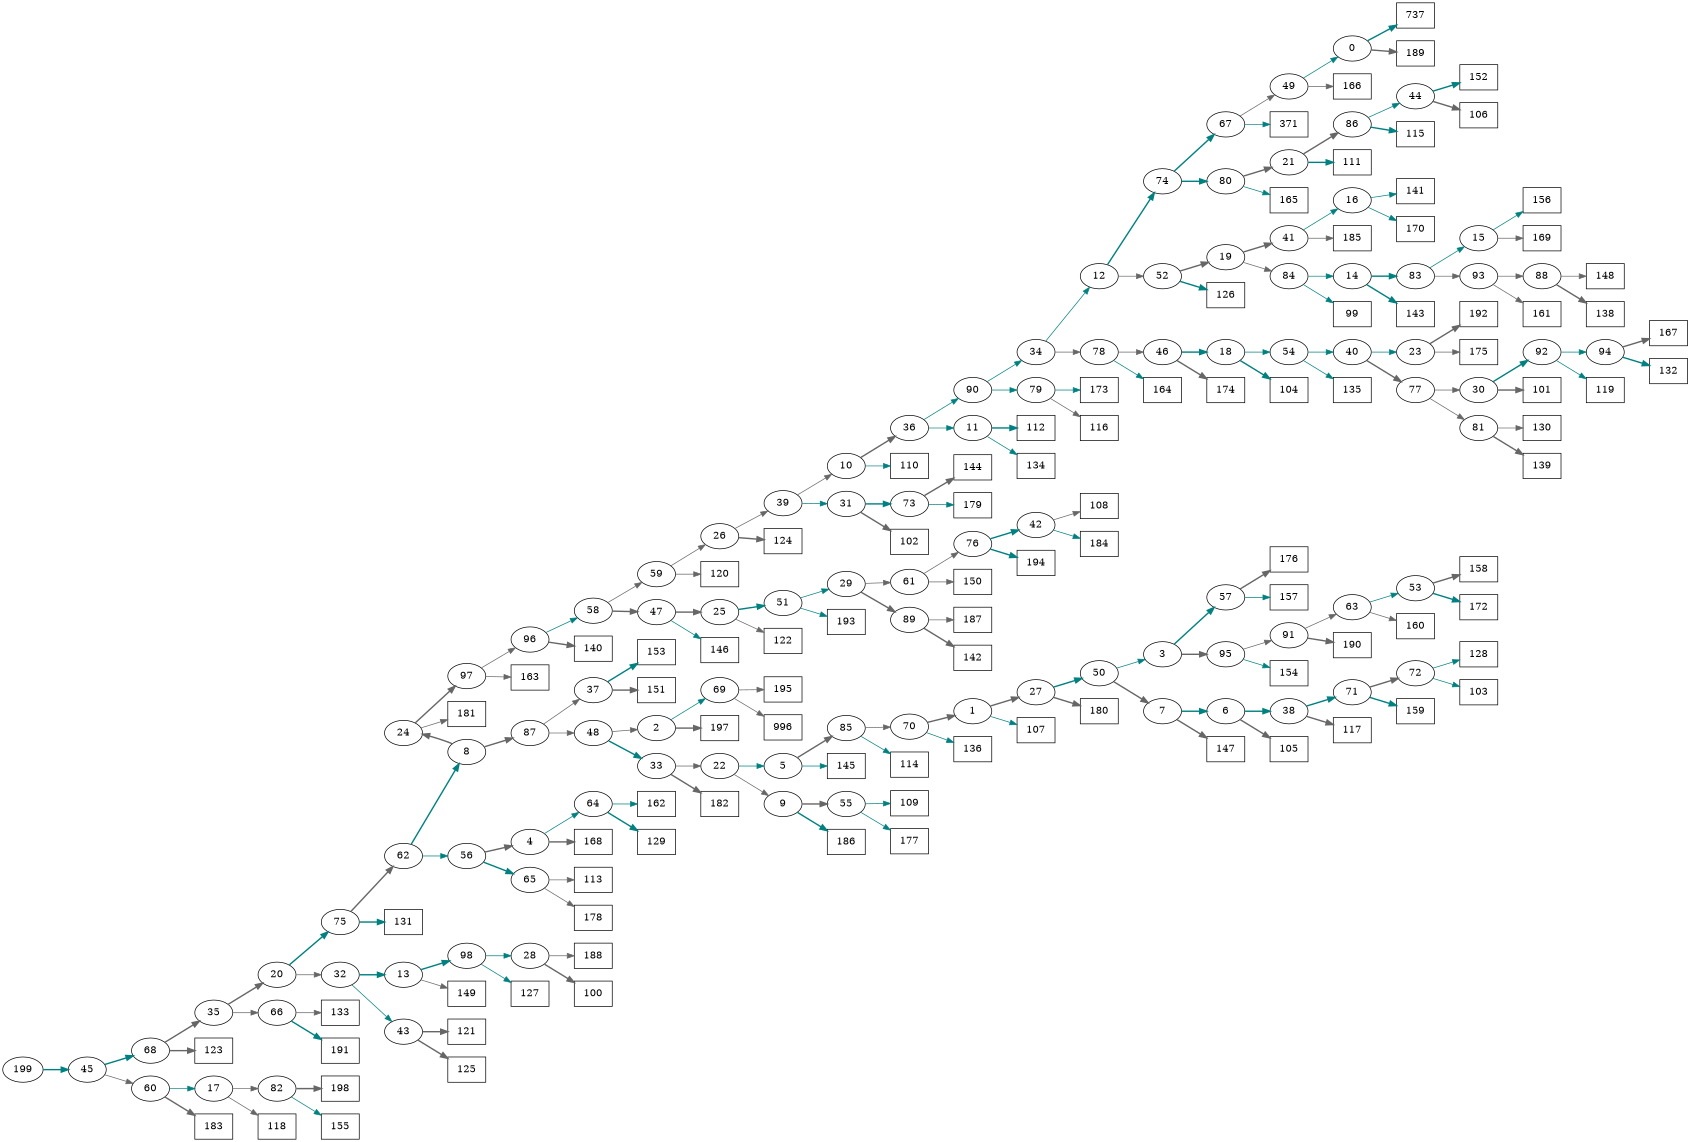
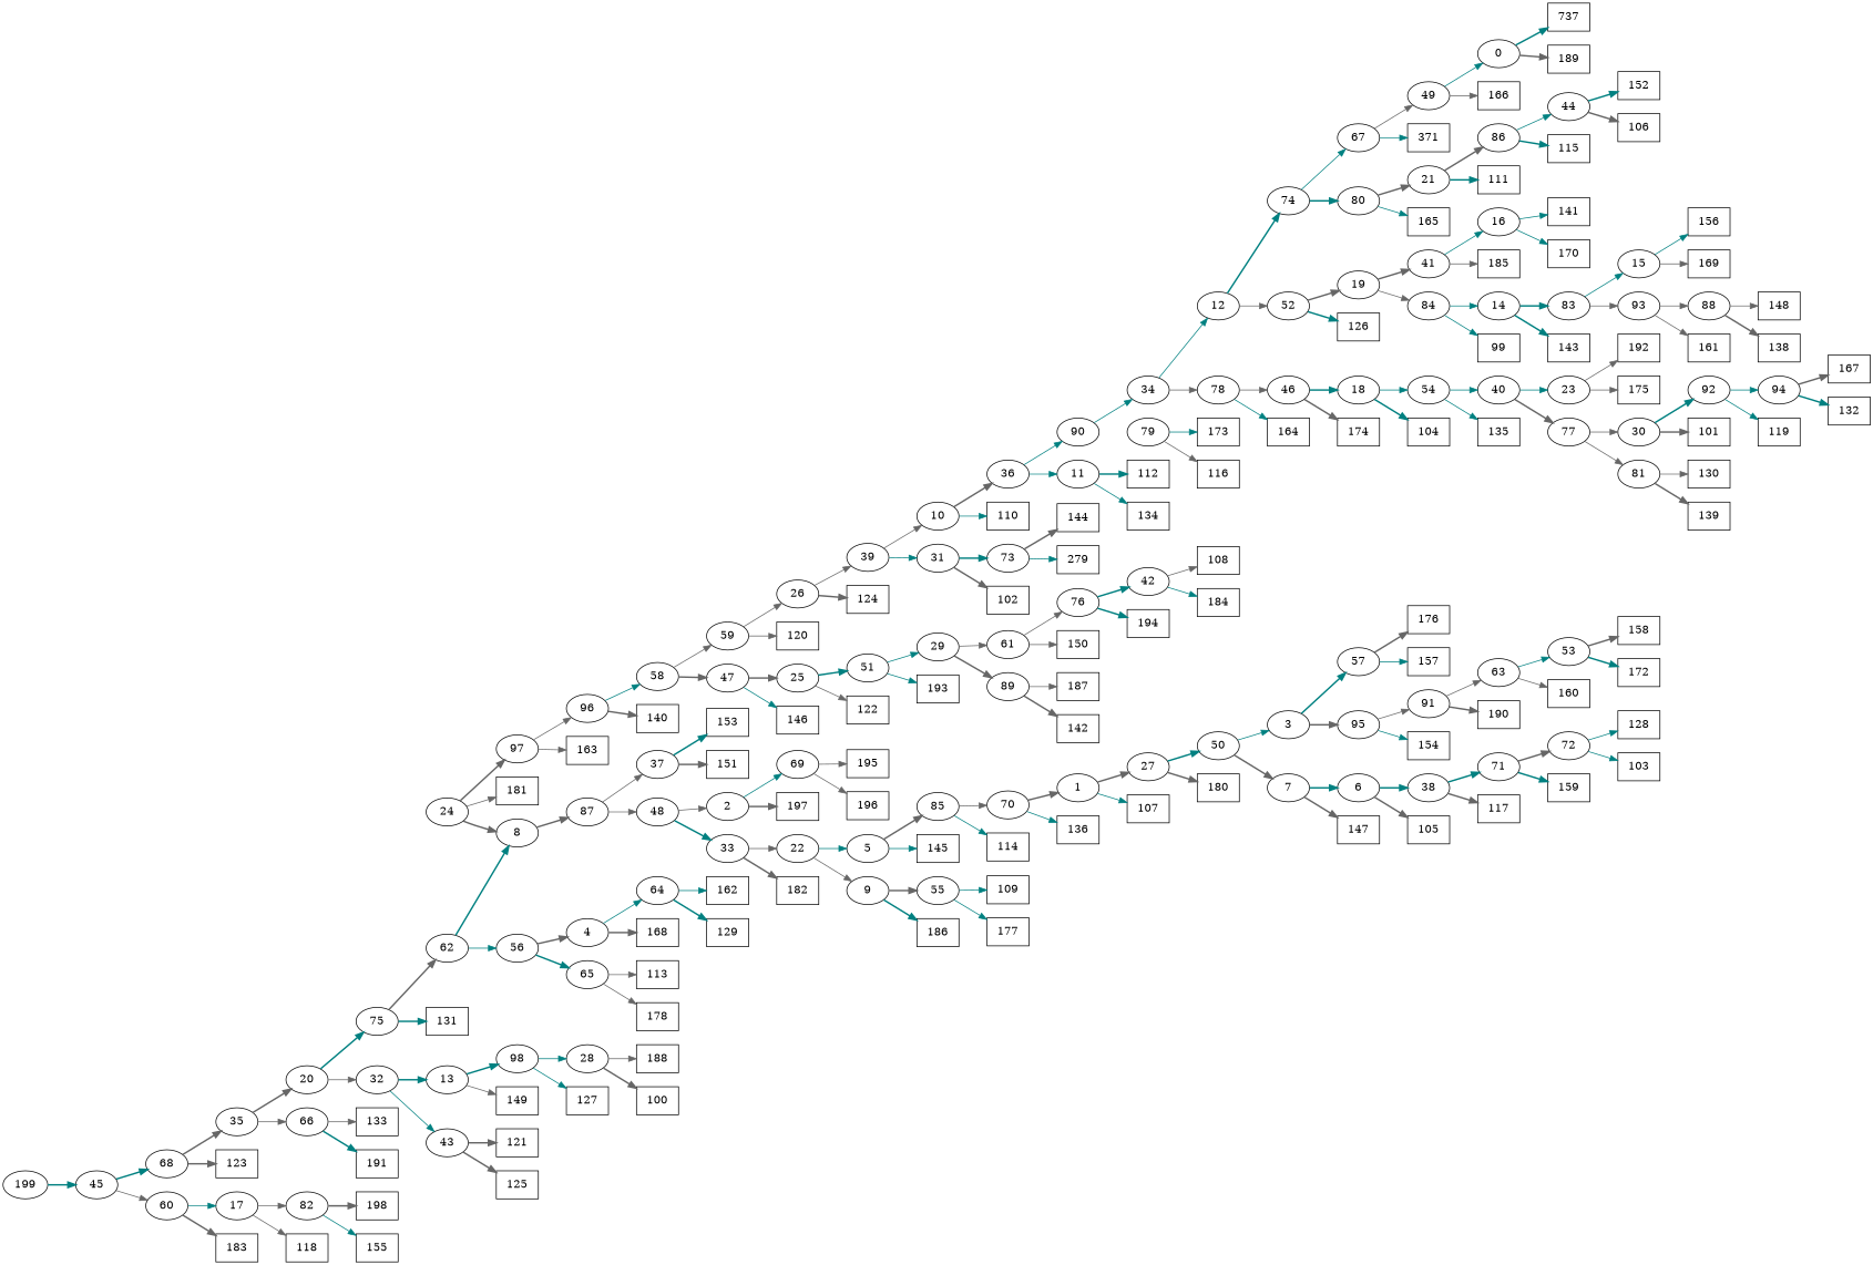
  digraph {
    rankdir=LR
    edge [color=gray40 style=solid]
    n1 [label=0]
    n2 [label=737 shape=box]
    n3 [label=189 shape=box]
    n4 [label=1]
    n5 [label=27]
    n6 [label=107 shape=box]
    n7 [label=50]
    n8 [label=180 shape=box]
    n9 [label=2]
    n10 [label=69]
    n11 [label=197 shape=box]
    n12 [label=195 shape=box]
-   n13 [label=996 shape=box]
+   n13 [label=196 shape=box]
    n14 [label=3]
    n15 [label=57]
    n16 [label=95]
    n17 [label=176 shape=box]
    n18 [label=157 shape=box]
    n19 [label=91]
    n20 [label=154 shape=box]
    n21 [label=4]
    n22 [label=64]
    n23 [label=168 shape=box]
    n24 [label=162 shape=box]
    n25 [label=129 shape=box]
    n26 [label=5]
    n27 [label=85]
    n28 [label=145 shape=box]
    n29 [label=70]
    n30 [label=114 shape=box]
    n31 [label=6]
    n32 [label=38]
    n33 [label=105 shape=box]
    n34 [label=71]
    n35 [label=117 shape=box]
    n36 [label=7]
    n37 [label=147 shape=box]
    n38 [label=8]
    n39 [label=24]
    n40 [label=87]
    n41 [label=97]
    n42 [label=181 shape=box]
    n43 [label=37]
    n44 [label=48]
    n45 [label=9]
    n46 [label=55]
    n47 [label=186 shape=box]
    n48 [label=109 shape=box]
    n49 [label=177 shape=box]
    n50 [label=10]
    n51 [label=36]
    n52 [label=110 shape=box]
    n53 [label=11]
    n54 [label=90]
    n55 [label=112 shape=box]
    n56 [label=134 shape=box]
    n57 [label=12]
    n58 [label=52]
    n59 [label=74]
    n60 [label=19]
    n61 [label=126 shape=box]
    n62 [label=67]
    n63 [label=80]
    n64 [label=13]
    n65 [label=98]
    n66 [label=149 shape=box]
    n67 [label=28]
    n68 [label=127 shape=box]
    n69 [label=14]
    n70 [label=83]
    n71 [label=143 shape=box]
    n72 [label=15]
    n73 [label=93]
    n74 [label=156 shape=box]
    n75 [label=169 shape=box]
    n76 [label=16]
    n77 [label=141 shape=box]
    n78 [label=170 shape=box]
    n79 [label=17]
    n80 [label=82]
    n81 [label=118 shape=box]
    n82 [label=198 shape=box]
    n83 [label=155 shape=box]
    n84 [label=18]
    n85 [label=54]
    n86 [label=104 shape=box]
    n87 [label=40]
    n88 [label=135 shape=box]
    n89 [label=41]
    n90 [label=84]
    n91 [label=185 shape=box]
    n92 [label=99 shape=box]
    n93 [label=20]
    n94 [label=32]
    n95 [label=75]
    n96 [label=43]
    n97 [label=62]
    n98 [label=131 shape=box]
    n99 [label=21]
    n100 [label=86]
    n101 [label=111 shape=box]
    n102 [label=44]
    n103 [label=115 shape=box]
    n104 [label=22]
    n105 [label=23]
    n106 [label=192 shape=box]
    n107 [label=175 shape=box]
    n108 [label=96]
    n109 [label=163 shape=box]
    n110 [label=25]
    n111 [label=51]
    n112 [label=122 shape=box]
    n113 [label=29]
    n114 [label=193 shape=box]
    n115 [label=26]
    n116 [label=39]
    n117 [label=124 shape=box]
    n118 [label=31]
    n119 [label=188 shape=box]
    n120 [label=100 shape=box]
    n121 [label=61]
    n122 [label=89]
    n123 [label=76]
    n124 [label=150 shape=box]
    n125 [label=187 shape=box]
    n126 [label=142 shape=box]
    n127 [label=30]
    n128 [label=92]
    n129 [label=101 shape=box]
    n130 [label=94]
    n131 [label=119 shape=box]
    n132 [label=73]
    n133 [label=102 shape=box]
    n134 [label=144 shape=box]
-   n135 [label=179 shape=box]
+   n135 [label=279 shape=box]
    n136 [label=121 shape=box]
    n137 [label=125 shape=box]
    n138 [label=33]
    n139 [label=182 shape=box]
    n140 [label=34]
    n141 [label=78]
    n142 [label=46]
    n143 [label=164 shape=box]
    n144 [label=35]
    n145 [label=66]
    n146 [label=133 shape=box]
    n147 [label=191 shape=box]
    n148 [label=79]
    n149 [label=153 shape=box]
    n150 [label=151 shape=box]
    n151 [label=72]
    n152 [label=159 shape=box]
    n153 [label=77]
    n154 [label=81]
    n155 [label=42]
    n156 [label=108 shape=box]
    n157 [label=184 shape=box]
    n158 [label=152 shape=box]
    n159 [label=106 shape=box]
    n160 [label=45]
    n161 [label=60]
    n162 [label=68]
    n163 [label=183 shape=box]
    n164 [label=123 shape=box]
    n165 [label=174 shape=box]
    n166 [label=47]
    n167 [label=146 shape=box]
    n168 [label=49]
    n169 [label=166 shape=box]
    n170 [label=53]
    n171 [label=158 shape=box]
    n172 [label=172 shape=box]
    n173 [label=56]
    n174 [label=65]
    n175 [label=113 shape=box]
    n176 [label=178 shape=box]
    n177 [label=58]
    n178 [label=59]
    n179 [label=120 shape=box]
    n180 [label=194 shape=box]
    n181 [label=63]
    n182 [label=160 shape=box]
    n183 [label=371 shape=box]
    n184 [label=136 shape=box]
    n185 [label=128 shape=box]
    n186 [label=103 shape=box]
    n187 [label=165 shape=box]
    n188 [label=130 shape=box]
    n189 [label=139 shape=box]
    n190 [label=173 shape=box]
    n191 [label=116 shape=box]
    n192 [label=88]
    n193 [label=161 shape=box]
    n194 [label=148 shape=box]
    n195 [label=138 shape=box]
    n196 [label=190 shape=box]
    n197 [label=167 shape=box]
    n198 [label=132 shape=box]
    n199 [label=140 shape=box]
    n200 [label=199]
    n1 -> n2 [color=teal style=bold]
    n1 -> n3 [style=bold]
    n4 -> n5 [style=bold]
    n4 -> n6 [color=teal]
    n5 -> n7 [color=teal style=bold]
    n5 -> n8 [style=bold]
    n7 -> n14 [color=teal]
    n7 -> n36 [style=bold]
    n9 -> n10 [color=teal]
    n9 -> n11 [style=bold]
    n10 -> n12
    n10 -> n13
    n14 -> n15 [color=teal style=bold]
    n14 -> n16 [style=bold]
    n15 -> n17 [style=bold]
    n15 -> n18 [color=teal]
    n16 -> n19
    n16 -> n20 [color=teal]
    n19 -> n181
    n19 -> n196 [style=bold]
    n21 -> n22 [color=teal]
    n21 -> n23 [style=bold]
    n22 -> n24 [color=teal]
    n22 -> n25 [color=teal style=bold]
    n26 -> n27 [style=bold]
    n26 -> n28 [color=teal]
    n27 -> n29
    n27 -> n30 [color=teal]
    n29 -> n4 [style=bold]
    n29 -> n184 [color=teal]
    n31 -> n32 [color=teal style=bold]
    n31 -> n33 [style=bold]
    n32 -> n34 [color=teal style=bold]
    n32 -> n35 [style=bold]
    n34 -> n151 [style=bold]
    n34 -> n152 [color=teal style=bold]
    n36 -> n31 [color=teal style=bold]
    n36 -> n37 [style=bold]
-   n38 -> n39 [style=bold]
+   n39 -> n38 [style=bold]
    n38 -> n40 [style=bold]
    n39 -> n41 [style=bold]
    n39 -> n42
    n40 -> n43
    n40 -> n44
    n41 -> n108
    n41 -> n109
    n43 -> n149 [color=teal style=bold]
    n43 -> n150 [style=bold]
    n44 -> n9
    n44 -> n138 [color=teal style=bold]
    n45 -> n46 [style=bold]
    n45 -> n47 [color=teal style=bold]
    n46 -> n48 [color=teal]
    n46 -> n49 [color=teal]
    n50 -> n51 [style=bold]
    n50 -> n52 [color=teal]
    n51 -> n53 [color=teal]
    n51 -> n54 [color=teal]
    n53 -> n55 [color=teal style=bold]
    n53 -> n56 [color=teal]
    n54 -> n140 [color=teal]
-   n54 -> n148 [color=teal]
    n57 -> n58
    n57 -> n59 [color=teal style=bold]
    n58 -> n60 [style=bold]
    n58 -> n61 [color=teal style=bold]
-   n59 -> n62 [color=teal style=bold]
+   n59 -> n62 [color=teal]
    n59 -> n63 [color=teal style=bold]
    n60 -> n89 [style=bold]
    n60 -> n90
    n62 -> n168
    n62 -> n183 [color=teal]
    n63 -> n99 [style=bold]
    n63 -> n187 [color=teal]
    n64 -> n65 [color=teal style=bold]
    n64 -> n66
    n65 -> n67 [color=teal]
    n65 -> n68 [color=teal]
    n67 -> n119
    n67 -> n120 [style=bold]
    n69 -> n70 [color=teal style=bold]
    n69 -> n71 [color=teal style=bold]
    n70 -> n72 [color=teal]
    n70 -> n73
    n72 -> n74 [color=teal]
    n72 -> n75
    n73 -> n192
    n73 -> n193
    n76 -> n77 [color=teal]
    n76 -> n78 [color=teal]
    n79 -> n80
    n79 -> n81
    n80 -> n82 [style=bold]
    n80 -> n83 [color=teal]
    n84 -> n85 [color=teal]
    n84 -> n86 [color=teal style=bold]
    n85 -> n87 [color=teal]
    n85 -> n88 [color=teal]
    n87 -> n105 [color=teal]
    n87 -> n153 [style=bold]
    n89 -> n76 [color=teal]
    n89 -> n91
    n90 -> n69 [color=teal]
    n90 -> n92 [color=teal]
    n93 -> n94
    n93 -> n95 [color=teal style=bold]
    n94 -> n64 [color=teal style=bold]
    n94 -> n96 [color=teal]
    n95 -> n97 [style=bold]
    n95 -> n98 [color=teal style=bold]
    n96 -> n136 [style=bold]
    n96 -> n137 [style=bold]
    n97 -> n38 [color=teal style=bold]
    n97 -> n173 [color=teal]
    n99 -> n100 [style=bold]
    n99 -> n101 [color=teal style=bold]
    n100 -> n102 [color=teal]
    n100 -> n103 [color=teal style=bold]
    n102 -> n158 [color=teal style=bold]
    n102 -> n159 [style=bold]
    n104 -> n26 [color=teal]
    n104 -> n45
-   n105 -> n106 [style=bold]
+   n105 -> n106
    n105 -> n107
    n108 -> n177 [color=teal]
    n108 -> n199 [style=bold]
    n110 -> n111 [color=teal style=bold]
    n110 -> n112
    n111 -> n113 [color=teal]
    n111 -> n114 [color=teal]
    n113 -> n121
    n113 -> n122 [style=bold]
    n115 -> n116
    n115 -> n117 [style=bold]
    n116 -> n50
    n116 -> n118 [color=teal]
    n118 -> n132 [color=teal style=bold]
    n118 -> n133 [style=bold]
    n121 -> n123
    n121 -> n124
    n122 -> n125
    n122 -> n126 [style=bold]
    n123 -> n155 [color=teal style=bold]
    n123 -> n180 [color=teal style=bold]
    n127 -> n128 [color=teal style=bold]
    n127 -> n129 [style=bold]
    n128 -> n130 [color=teal]
    n128 -> n131 [color=teal]
    n130 -> n197 [style=bold]
    n130 -> n198 [color=teal style=bold]
    n132 -> n134 [style=bold]
    n132 -> n135 [color=teal]
    n138 -> n104
    n138 -> n139 [style=bold]
    n140 -> n57 [color=teal]
    n140 -> n141
    n141 -> n142
    n141 -> n143 [color=teal]
    n142 -> n84 [color=teal style=bold]
    n142 -> n165 [style=bold]
    n144 -> n93 [style=bold]
    n144 -> n145
    n145 -> n146
    n145 -> n147 [color=teal style=bold]
    n148 -> n190 [color=teal]
    n148 -> n191
    n151 -> n185 [color=teal]
    n151 -> n186 [color=teal]
    n153 -> n127
    n153 -> n154
    n154 -> n188
    n154 -> n189 [style=bold]
    n155 -> n156
    n155 -> n157 [color=teal]
    n160 -> n161
    n160 -> n162 [color=teal style=bold]
    n161 -> n79 [color=teal]
    n161 -> n163 [style=bold]
    n162 -> n144 [style=bold]
    n162 -> n164 [style=bold]
    n166 -> n110 [style=bold]
    n166 -> n167 [color=teal]
    n168 -> n1 [color=teal]
    n168 -> n169
    n170 -> n171 [style=bold]
    n170 -> n172 [color=teal style=bold]
    n173 -> n21 [style=bold]
    n173 -> n174 [color=teal style=bold]
    n174 -> n175
    n174 -> n176
    n177 -> n166 [style=bold]
    n177 -> n178
    n178 -> n115
    n178 -> n179
    n181 -> n170 [color=teal]
    n181 -> n182
    n192 -> n194
    n192 -> n195 [style=bold]
    n200 -> n160 [color=teal style=bold]
  }
